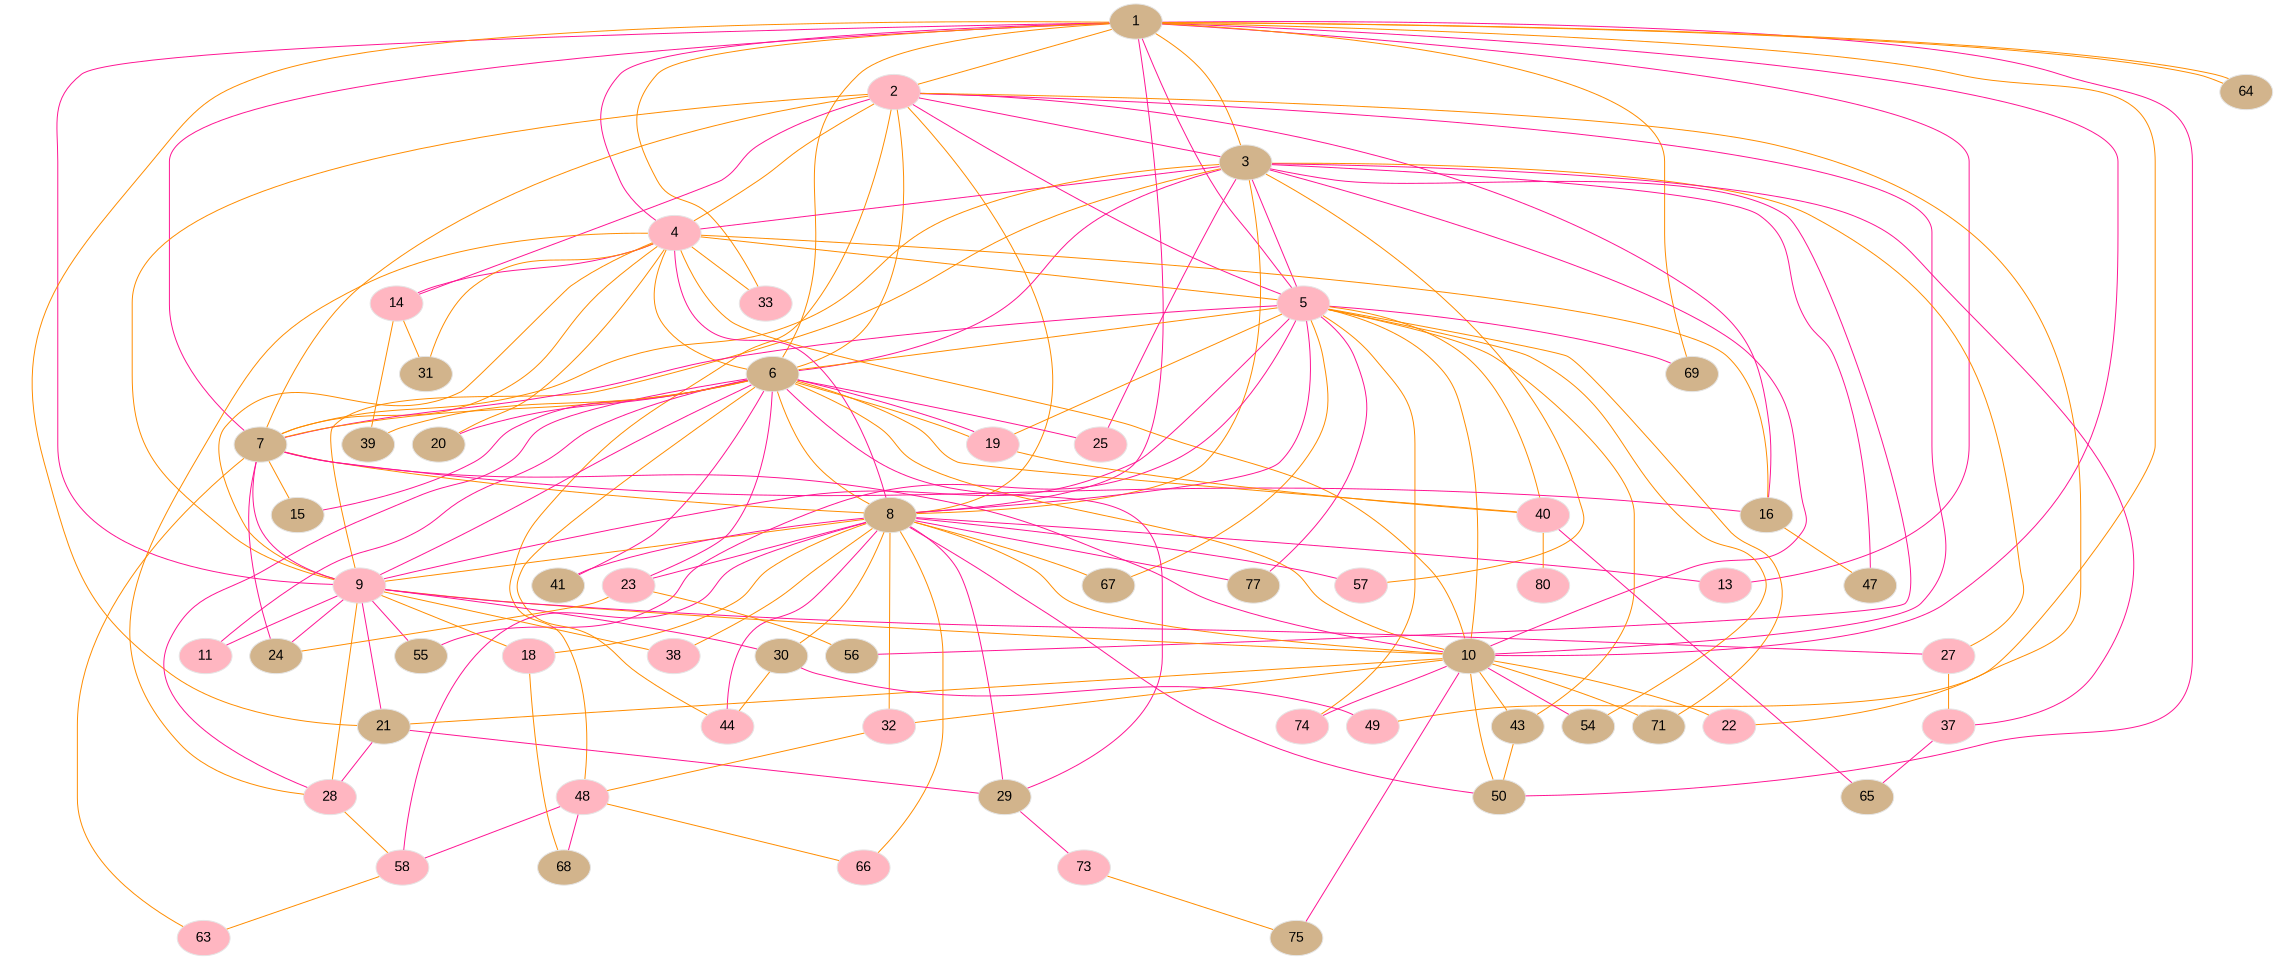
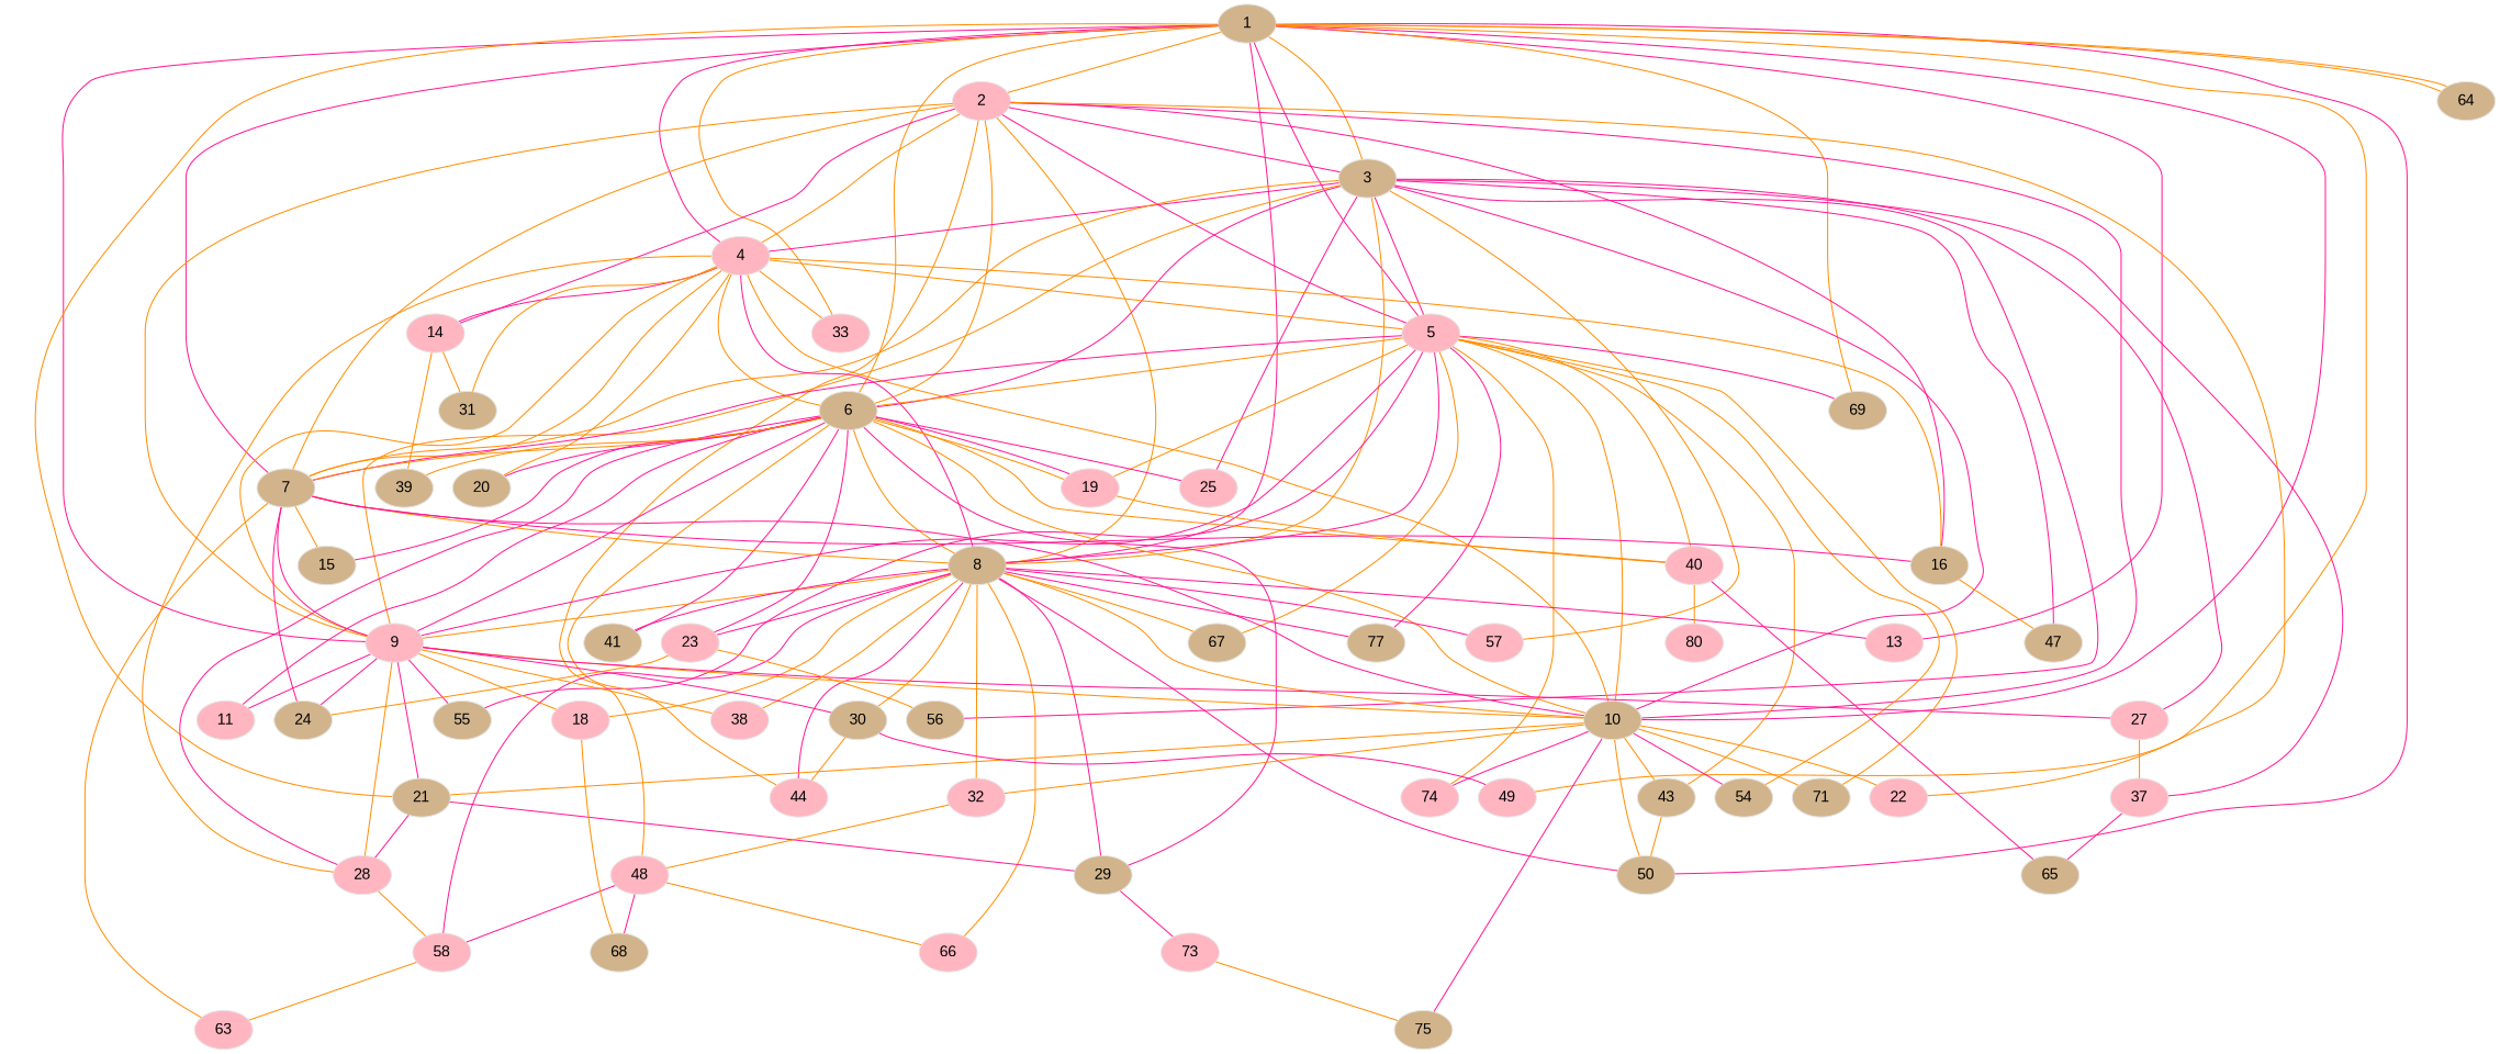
  graph {
    fontname="Liberation Sans"
    node [color=gray90 fillcolor=tan fontname="Liberation Sans" style=filled]
    edge [color=darkorange fontname="Liberation Sans"]
    1 [super="+52"]
    2 [fillcolor=lightpink super="+34"]
    3 [super="+42"]
    4 [fillcolor=lightpink super="+59"]
    5 [fillcolor=lightpink super="+36"]
    6 [super="+12"]
    7 [super="+26"]
    8 [super="+17"]
    9 [fillcolor=lightpink super="+62"]
    10 [super="+51"]
    13 [fillcolor=lightpink]
    21 [super="+79"]
    33 [fillcolor=lightpink]
    49 [fillcolor=lightpink]
    50 [super="+76"]
    64
    69
    14 [fillcolor=lightpink super="+53"]
    16
    22 [fillcolor=lightpink]
    48 [fillcolor=lightpink]
    25 [fillcolor=lightpink]
    27 [fillcolor=lightpink]
    37 [fillcolor=lightpink]
    47
    56
    57 [fillcolor=lightpink]
    20
    28 [fillcolor=lightpink super="+61"]
    31
    19 [fillcolor=lightpink]
    40 [fillcolor=lightpink super="+46"]
    43 [super="+60"]
    54
    55
    67
    71
    74 [fillcolor=lightpink]
    77
    11 [fillcolor=lightpink]
    15
    23 [fillcolor=lightpink]
    39
    41
    44 [fillcolor=lightpink super="+70"]
    29
    24 [super="+35"]
    63 [fillcolor=lightpink]
    18 [fillcolor=lightpink]
    30 [super="+78"]
    32 [fillcolor=lightpink]
    38 [fillcolor=lightpink]
    58 [fillcolor=lightpink super="+72"]
    66 [fillcolor=lightpink]
    75
    68
    65
    80 [fillcolor=lightpink]
    73 [fillcolor=lightpink]
    1 -- 2 [weight=2]
    1 -- 3
    1 -- 4 [color=deeppink]
    1 -- 5 [color=deeppink]
    1 -- 6
    1 -- 7 [color=deeppink]
    1 -- 8 [color=deeppink]
    1 -- 9 [color=deeppink]
    1 -- 10 [color=deeppink]
    1 -- 13 [color=deeppink]
    1 -- 21
    1 -- 33
    1 -- 49
    1 -- 50 [color=deeppink]
    1 -- 64
    1 -- 64
    1 -- 69
    2 -- 3 [color=deeppink]
    2 -- 4
    2 -- 5 [color=deeppink]
    2 -- 6
    2 -- 7
    2 -- 8
    2 -- 9 [weight=2]
    2 -- 10 [color=deeppink]
    2 -- 14 [color=deeppink weight=2]
    2 -- 16 [color=deeppink]
    2 -- 22
    2 -- 48
    3 -- 4 [color=deeppink]
    3 -- 5 [color=deeppink]
    3 -- 6 [color=deeppink]
    3 -- 7
    3 -- 8
    3 -- 9 [weight=2]
    3 -- 10 [color=deeppink]
    3 -- 25 [color=deeppink]
-   3 -- 27
+   3 -- 27 [color=deeppink]
    3 -- 37 [color=deeppink]
    3 -- 47 [color=deeppink]
    3 -- 56 [color=deeppink]
    3 -- 57
    4 -- 5
    4 -- 6
    4 -- 7
    4 -- 8 [color=deeppink weight=2]
    4 -- 9
    4 -- 10
    4 -- 33
    4 -- 14 [color=deeppink]
    4 -- 16
    4 -- 20
    4 -- 28
    4 -- 31
    5 -- 6
    5 -- 7 [color=deeppink]
    5 -- 8 [color=deeppink]
    5 -- 9 [color=deeppink]
    5 -- 10
    5 -- 69 [color=deeppink]
    5 -- 19
    5 -- 40
    5 -- 43
    5 -- 54
    5 -- 55 [color=deeppink]
    5 -- 67
    5 -- 71
    5 -- 74
    5 -- 77 [color=deeppink]
    6 -- 7
    6 -- 8
    6 -- 9 [color=deeppink]
    6 -- 10
    6 -- 25 [color=deeppink]
    6 -- 20 [color=deeppink]
    6 -- 28 [color=deeppink]
    6 -- 19
    6 -- 19 [color=deeppink]
    6 -- 40
    6 -- 11 [color=deeppink]
    6 -- 15 [color=deeppink]
    6 -- 23 [color=deeppink]
    6 -- 39
    6 -- 41 [color=deeppink]
    6 -- 44
    6 -- 29 [color=deeppink]
    7 -- 8
    7 -- 9 [color=deeppink]
    7 -- 10 [color=deeppink]
    7 -- 16 [color=deeppink]
    7 -- 15
    7 -- 24 [color=deeppink]
    7 -- 63
    8 -- 9
    8 -- 10
    8 -- 13 [color=deeppink]
    8 -- 50 [color=deeppink]
    8 -- 57 [color=deeppink]
    8 -- 67
    8 -- 77 [color=deeppink]
    8 -- 23 [color=deeppink]
    8 -- 41 [color=deeppink]
    8 -- 44 [color=deeppink]
    8 -- 29 [color=deeppink]
    8 -- 18
    8 -- 30 [weight=2]
    8 -- 32
    8 -- 38
    8 -- 58 [color=deeppink]
    8 -- 66
    9 -- 10
    9 -- 21 [color=deeppink]
    9 -- 27 [color=deeppink]
    9 -- 28
    9 -- 55 [color=deeppink]
    9 -- 11 [color=deeppink]
    9 -- 24 [color=deeppink]
    9 -- 18
    9 -- 30 [color=deeppink]
    9 -- 38
    10 -- 21
    10 -- 50
    10 -- 22
    10 -- 43
    10 -- 54 [color=deeppink]
    10 -- 71
    10 -- 74 [color=deeppink]
    10 -- 32
    10 -- 75 [color=deeppink]
    21 -- 28 [color=deeppink]
    21 -- 29 [color=deeppink]
    14 -- 31
    14 -- 39
    16 -- 47
    48 -- 58 [color=deeppink]
    48 -- 66
    48 -- 68 [color=deeppink]
    27 -- 37
    37 -- 65 [color=deeppink]
    28 -- 58
    19 -- 40
    40 -- 65 [color=deeppink]
    40 -- 80
    43 -- 50
    23 -- 56
    23 -- 24
    29 -- 73 [color=deeppink]
    18 -- 68
    30 -- 49 [color=deeppink]
    30 -- 44
    32 -- 48
    58 -- 63
    73 -- 75
  }
